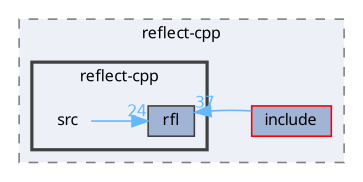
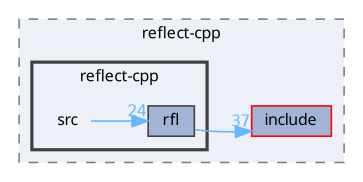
  digraph {
    compound=true
    fontname="Noto Sans"
    rankdir=LR
    node [fontname="Noto Sans" fontsize=10 shape=box fillcolor="#a2b4d6" style=filled]
    edge [color=steelblue1 fontcolor=steelblue1 fontname="Noto Sans" fontsize=10 labeldistance=1.5 labelfontname=Helvetica labelfontsize=10]
    n1 [height=0.2 label=src shape=plaintext width=0.4 fillcolor="" style=""]
    n2 [color=grey25 height=0.2 label=rfl width=0.4]
    n3 [color=red height=0.2 label=include width=0.4]
    subgraph cluster_1 {
      bgcolor="#edf0f7"
      fontsize=10
      label="reflect-cpp"
      pencolor=grey50
      style="filled,dashed"
      n3
      subgraph cluster_2 {
        bgcolor="#edf0f7"
        fontsize=10
        label="reflect-cpp"
        pencolor=grey25
        style="filled,bold"
        n1
        n2
      }
    }
    n1 -> n2 [headlabel=24]
-   n3 -> n2 [headlabel=37]
+   n2 -> n3 [headlabel=37]
  }
